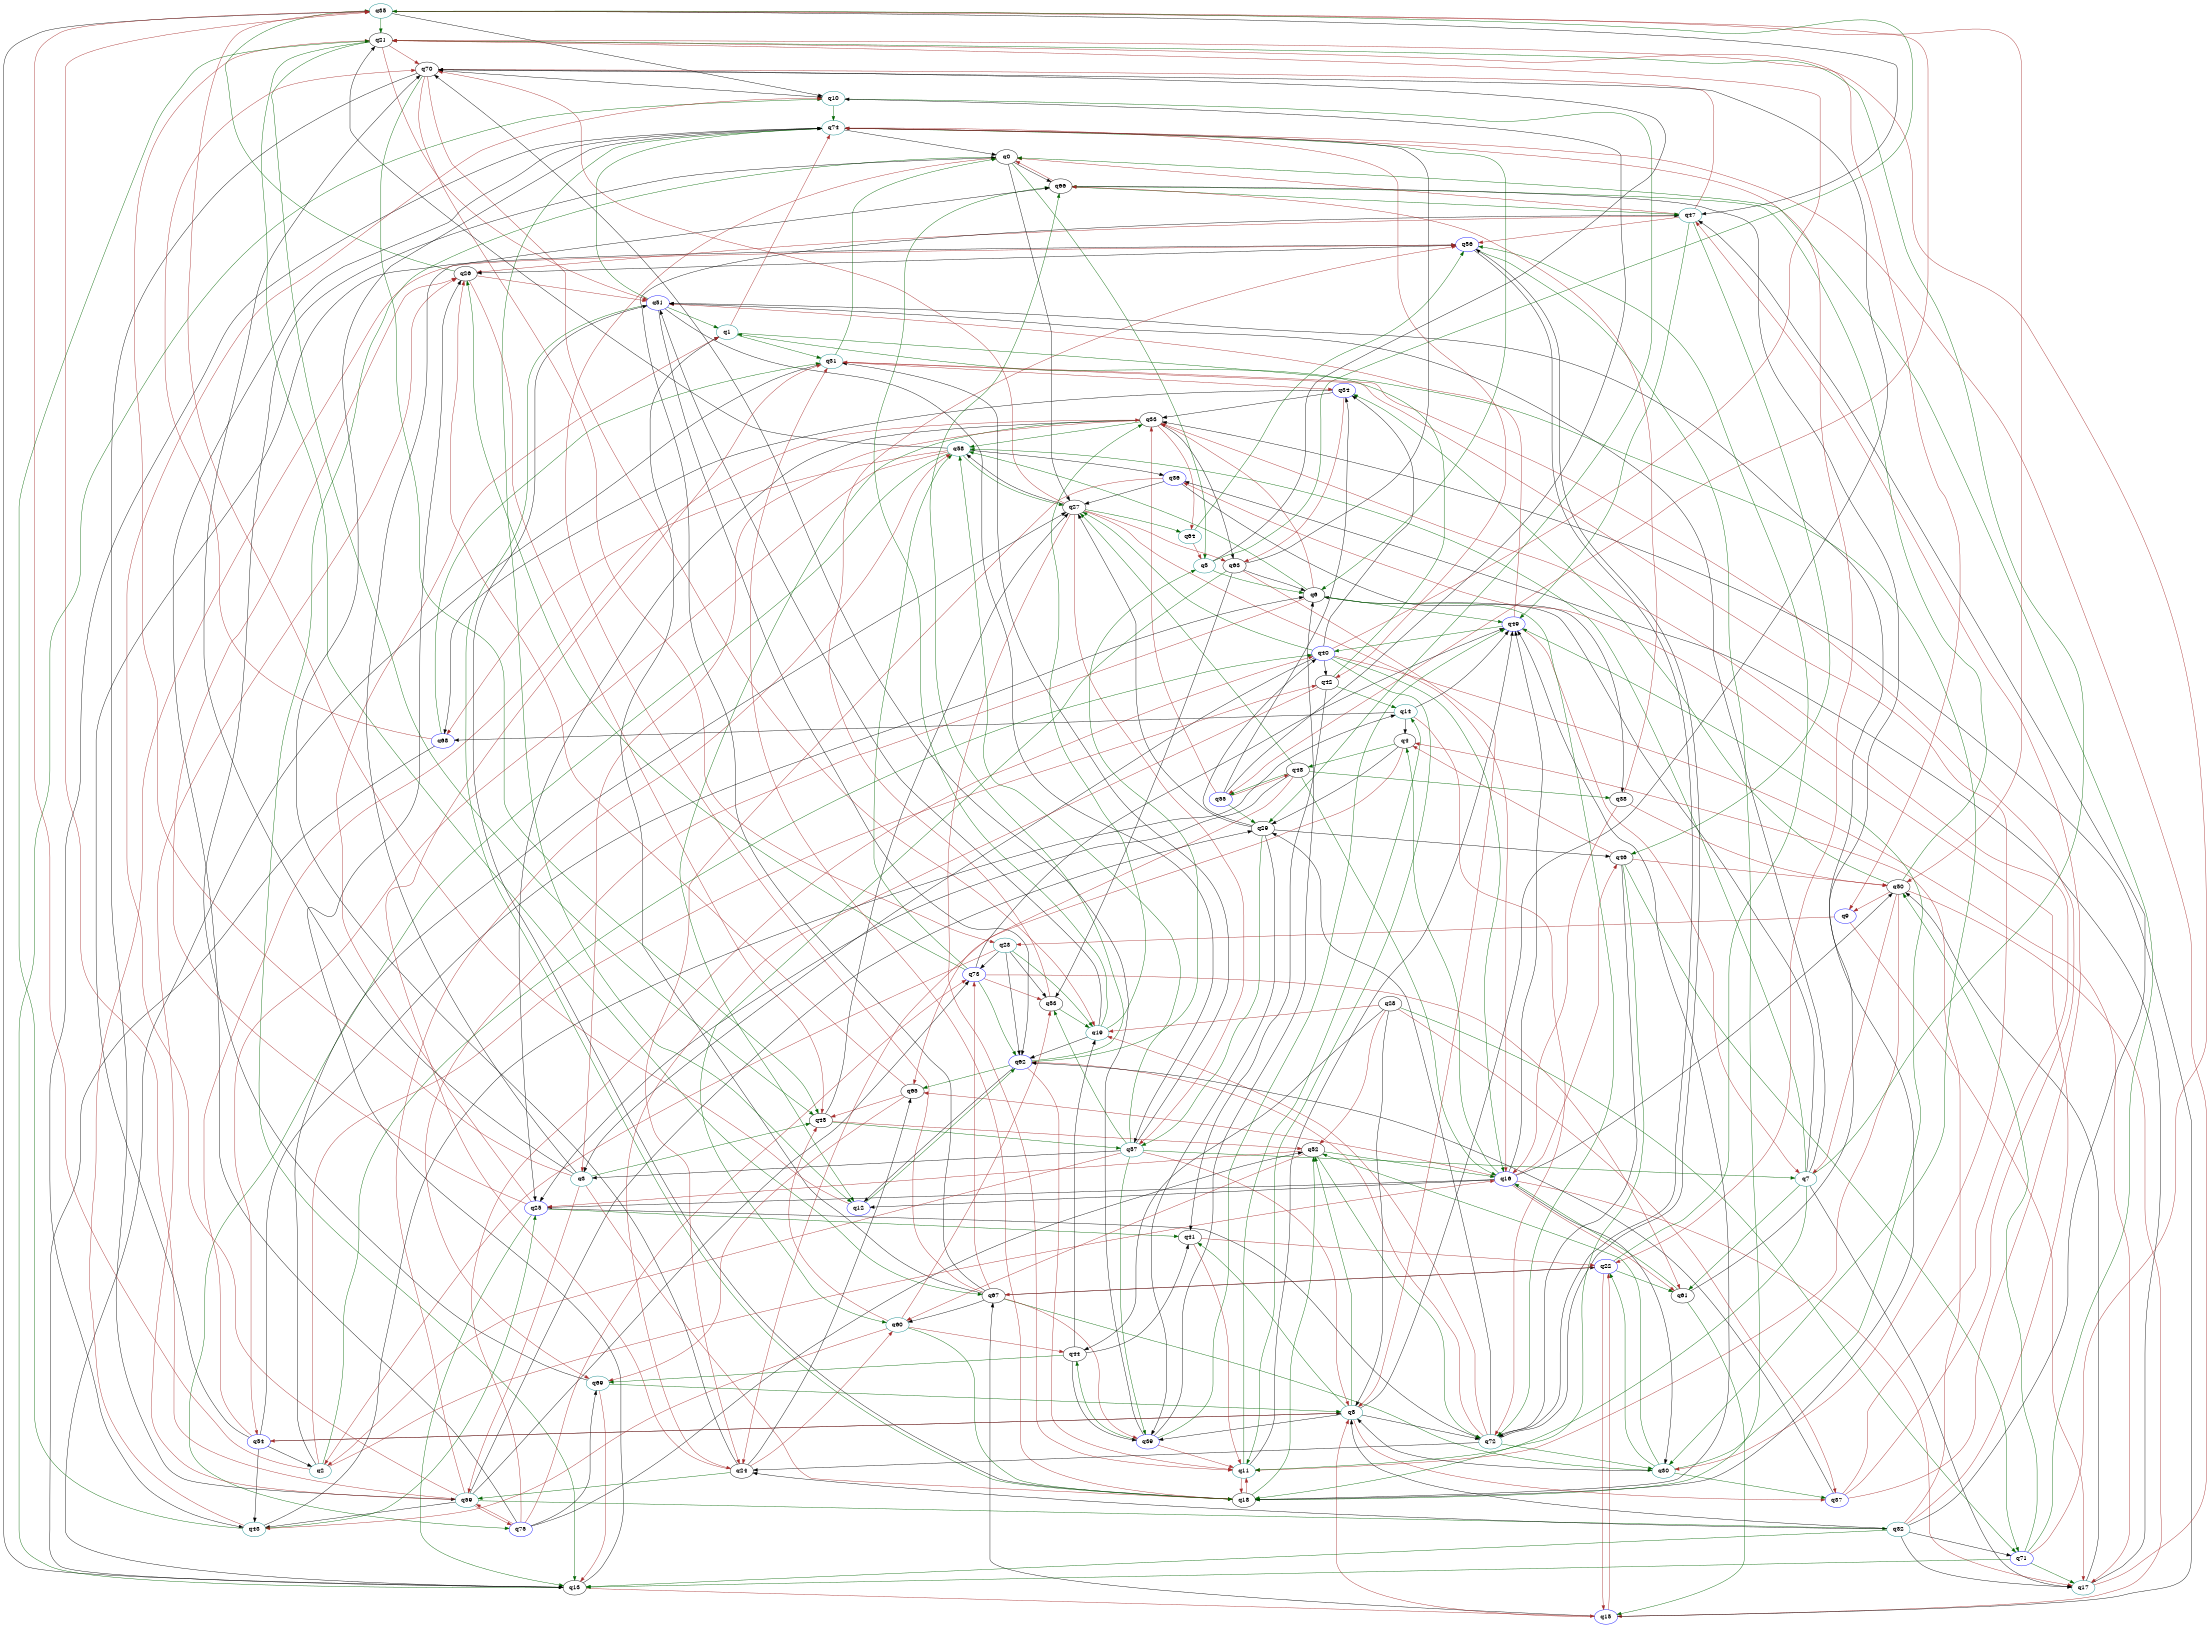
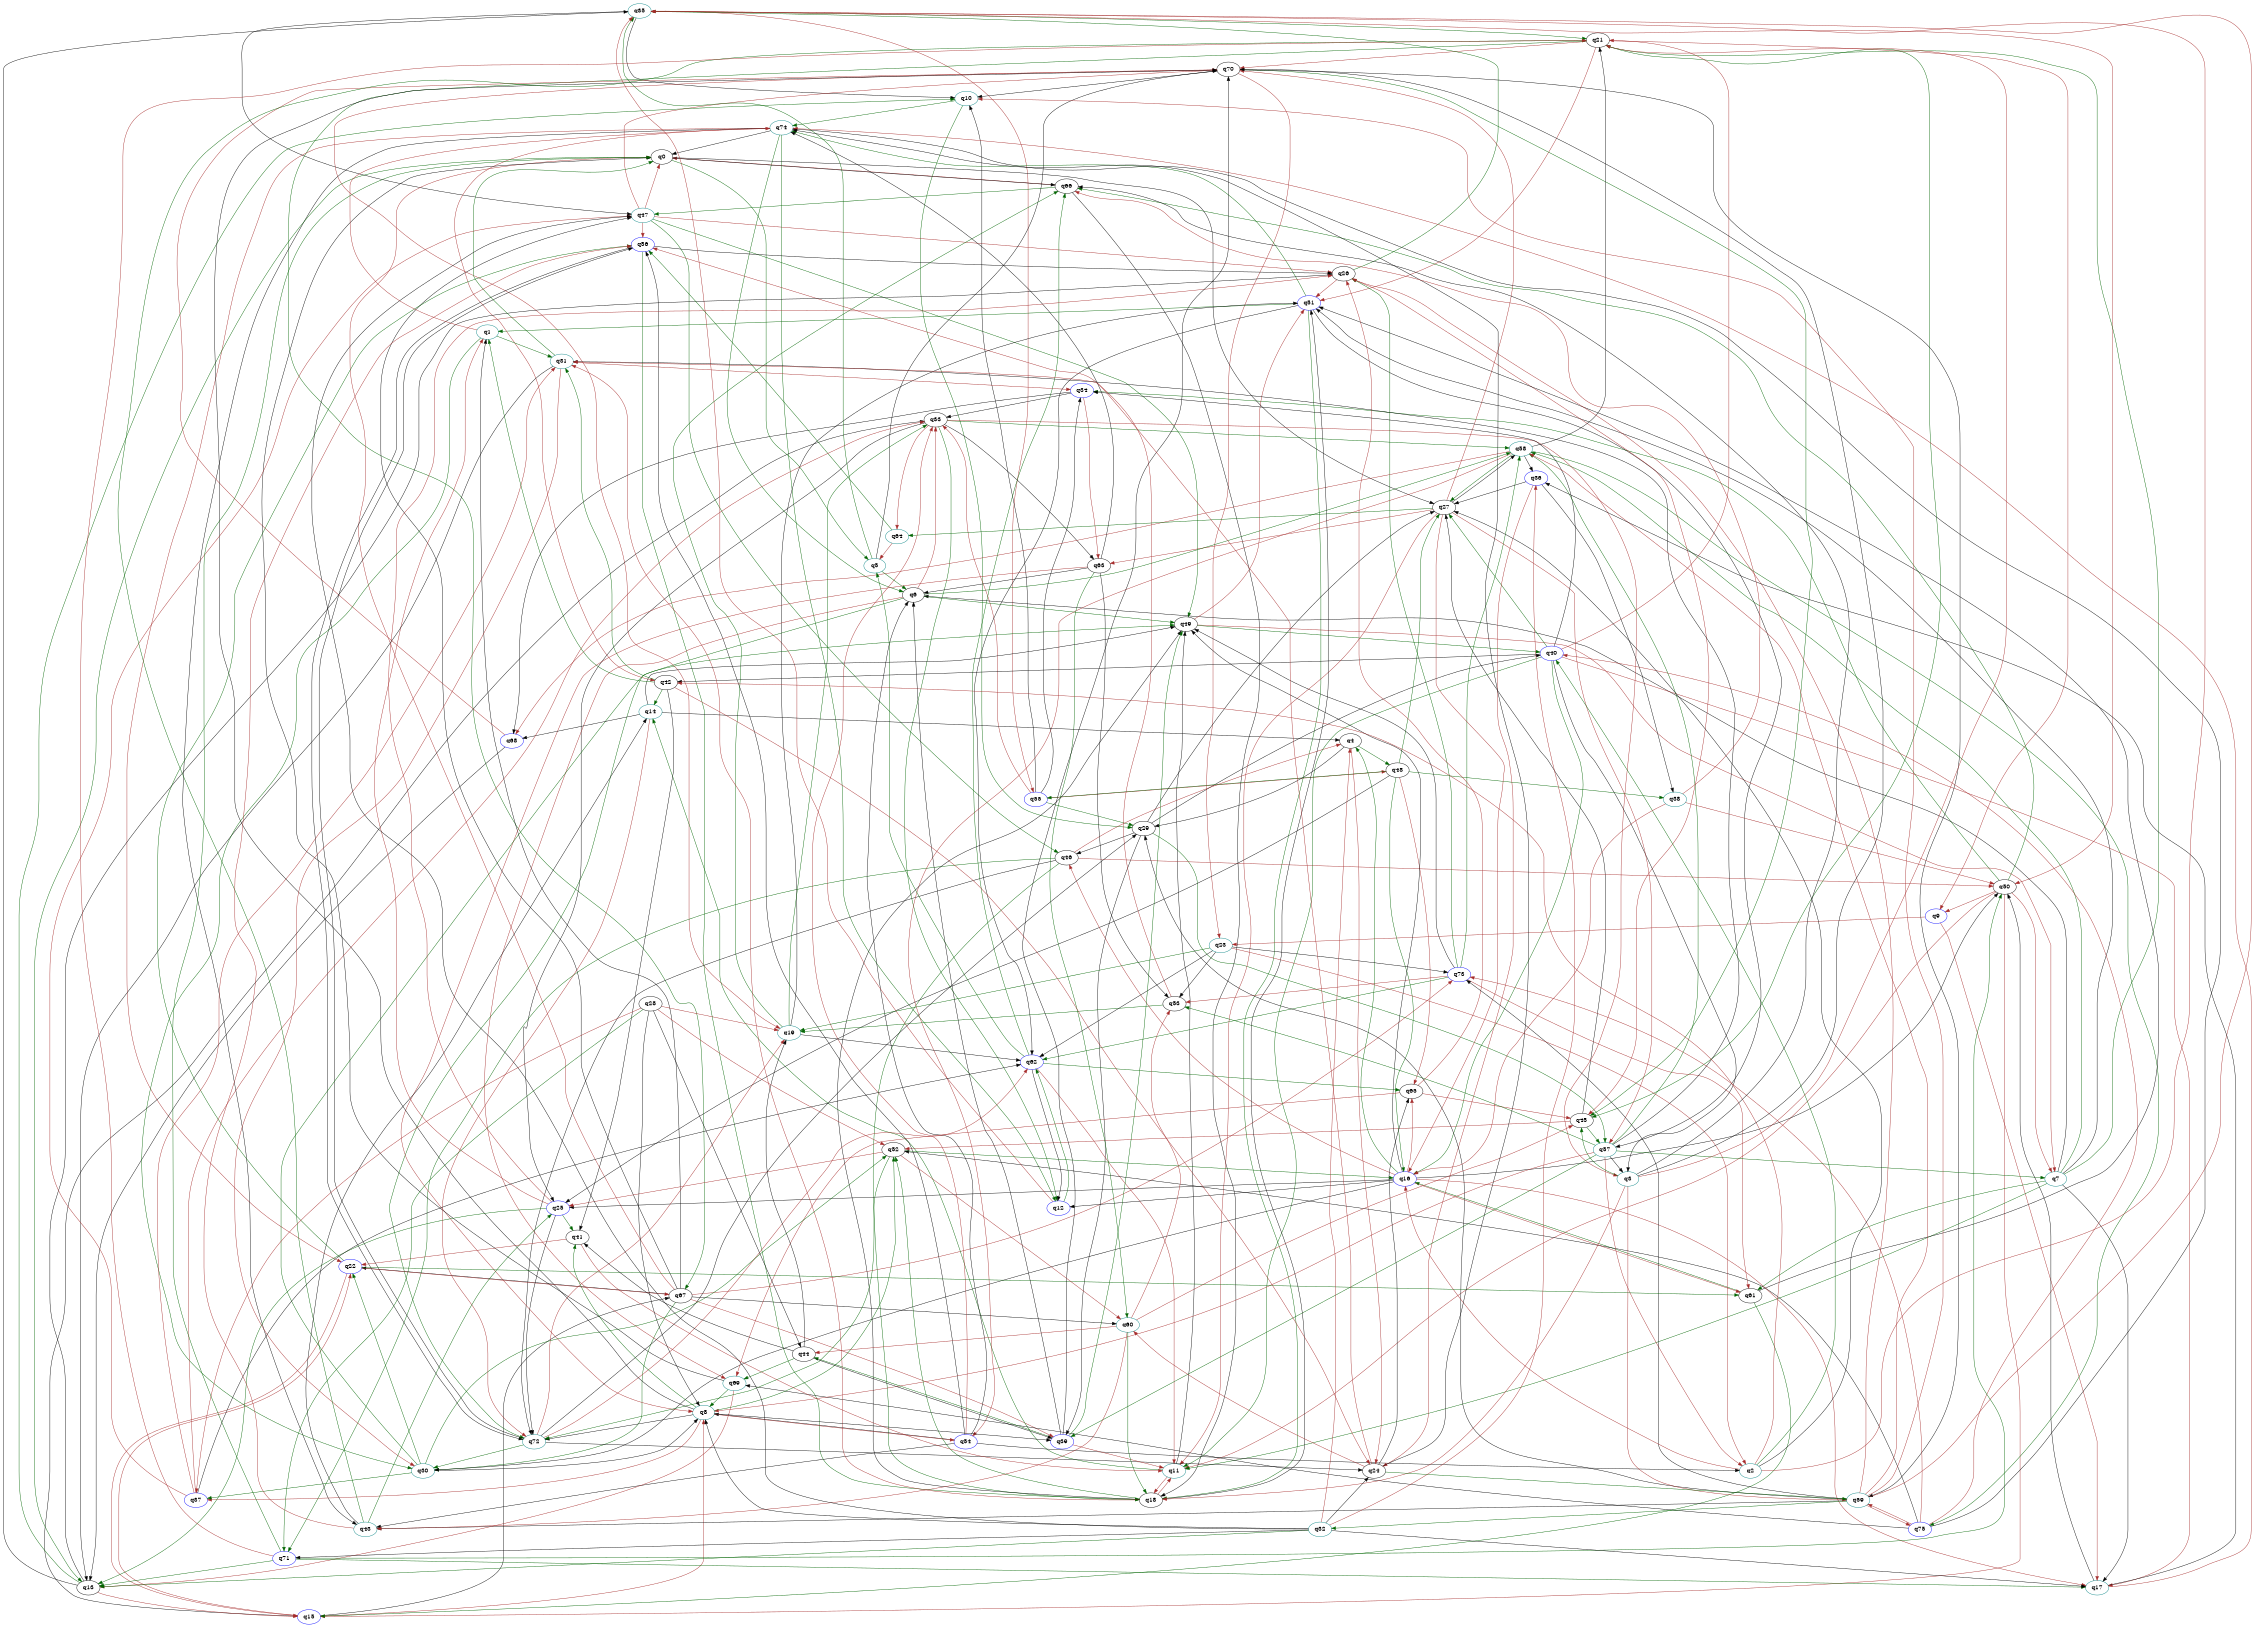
  digraph {
    node [color=black]
    edge [color=brown]
    q35 [color=teal initial=1]
    q21
    q10 [color=teal]
    q50
    q47 [color=teal]
    q55 [color=blue]
    q70
    q45
    q51 [color=blue]
    q9 [color=blue]
    q67
    q74 [color=teal]
    q29
    q66
    q15 [color=blue]
    q11 [color=teal]
    q34 [color=blue]
    q7 [color=teal]
-   q49 [color=blue]
+   q49
    q26
    q0
    q46
    q56 [color=blue]
    q48
    q33
    q73 [color=blue final=1]
    q58 [color=teal]
    q61
    q62 [color=blue]
    q53
    q40 [color=blue]
    q27
    q75 [color=blue]
    q54 [color=blue]
    q68 [color=blue]
    q36 [color=blue]
    q16 [color=blue]
    q5 [color=teal]
    q12 [color=blue]
    q65
    q19 [color=teal]
    q13
    q6
    q57 [color=teal]
    q63
    q64 [color=teal]
    q18
    q59 [color=teal]
    q23 [color=teal]
    q69 [color=teal]
    q72 [color=teal]
    q8 [color=teal]
    q22 [color=blue]
    q30 [color=teal]
    q4
    q17 [color=teal]
    q25 [color=blue]
    q14 [color=teal]
    q31 [color=teal]
    q2 [color=teal]
    q3 [color=teal]
    q39 [color=blue]
    q60 [color=teal]
    q52
    q1 [color=teal]
    q37 [color=blue]
    q42
    q43 [color=teal]
    q41
    q24
    q71 [color=blue]
    q32 [color=teal]
-   q38
+   q38 [color=teal]
    q44
    q28
    q35 -> q21 [color=darkgreen]
    q35 -> q10 [color=black]
    q35 -> q50
    q35 -> q47 [color=black]
    q35 -> q55
    q21 -> q70
    q21 -> q45 [color=darkgreen]
    q21 -> q51
    q21 -> q9
    q21 -> q67 [color=darkgreen]
    q10 -> q74 [color=darkgreen]
    q10 -> q29 [color=darkgreen]
    q50 -> q9
    q50 -> q66 [color=darkgreen]
    q50 -> q15
    q50 -> q11
    q50 -> q34 [color=darkgreen]
    q50 -> q7
    q47 -> q70
    q47 -> q49 [color=darkgreen]
    q47 -> q26
    q47 -> q0
    q47 -> q46 [color=darkgreen]
    q47 -> q56
    q55 -> q10 [color=black]
    q55 -> q29 [color=darkgreen]
    q55 -> q34 [color=black]
    q55 -> q48
    q55 -> q33
    q70 -> q10 [color=black]
    q70 -> q45 [color=darkgreen]
    q70 -> q19
    q70 -> q59 [color=black]
    q70 -> q23
    q45 -> q27 [color=black]
    q45 -> q57 [color=darkgreen]
    q45 -> q52
    q51 -> q74 [color=darkgreen]
    q51 -> q62 [color=black]
    q51 -> q57 [color=black]
    q51 -> q18 [color=darkgreen]
    q51 -> q1 [color=darkgreen]
    q9 -> q23
    q9 -> q17
    q67 -> q47 [color=black]
    q67 -> q0
    q67 -> q73
    q67 -> q22 [color=black]
    q67 -> q30 [color=darkgreen]
    q67 -> q39
    q67 -> q60 [color=black]
    q67 -> q1 [color=black]
    q74 -> q0 [color=black]
    q74 -> q12 [color=darkgreen]
    q74 -> q6 [color=darkgreen]
    q74 -> q22
    q74 -> q42
    q74 -> q43 [color=black]
    q29 -> q46 [color=black]
    q29 -> q40 [color=black]
    q29 -> q27 [color=black]
    q29 -> q57 [color=darkgreen]
    q29 -> q39 [color=black]
    q66 -> q47 [color=darkgreen]
    q66 -> q0
    q66 -> q18 [color=black]
    q15 -> q67 [color=black]
    q15 -> q33 [color=black]
    q15 -> q8
    q15 -> q22
    q11 -> q49 [color=black]
    q11 -> q18
    q11 -> q14 [color=darkgreen]
    q34 -> q33 [color=black]
    q34 -> q68 [color=black]
    q34 -> q63
    q7 -> q21 [color=darkgreen]
    q7 -> q51 [color=black]
    q7 -> q11 [color=darkgreen]
    q7 -> q58 [color=darkgreen]
    q7 -> q61 [color=darkgreen]
    q7 -> q6 [color=black]
    q7 -> q17 [color=black]
    q49 -> q51
    q49 -> q7
    q49 -> q40 [color=darkgreen]
    q26 -> q35 [color=darkgreen]
    q26 -> q45
    q26 -> q51
    q0 -> q66 [color=black]
    q0 -> q27 [color=black]
    q0 -> q5 [color=darkgreen]
    q0 -> q13 [color=darkgreen]
    q46 -> q50
    q46 -> q18 [color=darkgreen]
    q46 -> q72 [color=black]
    q46 -> q4
    q46 -> q71 [color=darkgreen]
    q56 -> q26 [color=black]
    q56 -> q18 [color=darkgreen]
    q56 -> q72 [color=black]
    q48 -> q55 [color=darkgreen]
    q48 -> q27 [color=darkgreen]
    q48 -> q16 [color=darkgreen]
    q48 -> q65
    q48 -> q25 [color=black]
    q48 -> q38 [color=darkgreen]
    q33 -> q58 [color=darkgreen]
    q33 -> q12 [color=darkgreen]
    q33 -> q63 [color=black]
    q33 -> q64
    q33 -> q25 [color=black]
    q33 -> q3
    q73 -> q49 [color=black]
    q73 -> q26 [color=darkgreen]
    q73 -> q58 [color=darkgreen]
    q73 -> q61
    q73 -> q62 [color=darkgreen]
    q73 -> q53
    q58 -> q21 [color=black]
    q58 -> q27 [color=darkgreen]
    q58 -> q75 [color=darkgreen]
    q58 -> q54
    q58 -> q68
    q58 -> q36 [color=black]
    q61 -> q51 [color=black]
    q61 -> q15 [color=darkgreen]
    q61 -> q16 [color=darkgreen]
    q62 -> q66 [color=darkgreen]
    q62 -> q11
    q62 -> q5 [color=darkgreen]
    q62 -> q12 [color=black]
    q62 -> q65 [color=darkgreen]
    q53 -> q56
    q53 -> q19 [color=darkgreen]
    q40 -> q21
    q40 -> q11 [color=darkgreen]
    q40 -> q34 [color=black]
    q40 -> q27 [color=darkgreen]
    q40 -> q16 [color=darkgreen]
    q40 -> q17
    q40 -> q3 [color=black]
    q40 -> q42 [color=black]
    q27 -> q70
    q27 -> q11
    q27 -> q58 [color=black]
    q27 -> q16
    q27 -> q57
    q27 -> q63
    q27 -> q64 [color=darkgreen]
    q75 -> q74 [color=black]
    q75 -> q73
    q75 -> q40
    q75 -> q59
    q75 -> q69 [color=black]
    q75 -> q52 [color=black]
    q54 -> q56 [color=black]
    q54 -> q33
    q54 -> q6 [color=black]
    q54 -> q8 [color=black]
    q54 -> q2 [color=black]
    q54 -> q43 [color=black]
    q68 -> q70
    q68 -> q13 [color=black]
    q36 -> q27 [color=black]
    q36 -> q24
    q36 -> q38 [color=black]
    q16 -> q50 [color=black]
    q16 -> q49 [color=black]
    q16 -> q46
    q16 -> q61
    q16 -> q12 [color=black]
    q16 -> q65
    q16 -> q30 [color=black]
    q16 -> q4 [color=darkgreen]
    q16 -> q17
    q16 -> q25 [color=black]
    q5 -> q35 [color=darkgreen]
    q5 -> q70 [color=black]
    q5 -> q6 [color=darkgreen]
    q12 -> q35
    q12 -> q62 [color=darkgreen]
    q65 -> q45
    q65 -> q26
    q65 -> q69
    q19 -> q51 [color=black]
    q19 -> q66 [color=darkgreen]
    q19 -> q33 [color=darkgreen]
    q19 -> q62 [color=black]
    q13 -> q35 [color=black]
    q13 -> q10 [color=darkgreen]
    q13 -> q15
    q13 -> q26 [color=black]
    q6 -> q49 [color=darkgreen]
    q6 -> q33
    q6 -> q58 [color=darkgreen]
    q6 -> q69
    q6 -> q72 [color=darkgreen]
    q57 -> q7 [color=darkgreen]
    q57 -> q58 [color=darkgreen]
    q57 -> q53 [color=darkgreen]
    q57 -> q8
    q57 -> q31 [color=black]
    q57 -> q2
    q57 -> q3 [color=black]
    q57 -> q39 [color=darkgreen]
    q63 -> q74 [color=black]
    q63 -> q53 [color=black]
    q63 -> q6 [color=black]
    q63 -> q8
    q63 -> q60 [color=darkgreen]
    q64 -> q56 [color=darkgreen]
    q64 -> q5
    q18 -> q51 [color=black]
    q18 -> q11
    q18 -> q49 [color=black]
    q18 -> q31
    q18 -> q52 [color=darkgreen]
    q59 -> q35
    q59 -> q10
    q59 -> q29 [color=black]
    q59 -> q26
    q59 -> q73 [color=black]
    q59 -> q58
    q59 -> q75
    q59 -> q43 [color=black]
    q59 -> q32 [color=darkgreen]
    q23 -> q73 [color=black]
    q23 -> q62 [color=black]
    q23 -> q53 [color=black]
    q23 -> q19 [color=darkgreen]
    q23 -> q2
    q69 -> q0 [color=black]
    q69 -> q13
    q69 -> q8 [color=darkgreen]
    q72 -> q29 [color=black]
    q72 -> q56 [color=black]
    q72 -> q62
    q72 -> q19
    q72 -> q30 [color=darkgreen]
    q72 -> q24 [color=black]
    q8 -> q70 [color=black]
    q8 -> q54
    q8 -> q72 [color=black]
    q8 -> q39 [color=black]
    q8 -> q52 [color=darkgreen]
    q8 -> q37
    q8 -> q41 [color=darkgreen]
    q22 -> q67
    q22 -> q15
    q22 -> q56 [color=darkgreen]
    q22 -> q61 [color=darkgreen]
    q30 -> q49 [color=darkgreen]
    q30 -> q8 [color=black]
    q30 -> q22 [color=darkgreen]
    q30 -> q52 [color=darkgreen]
    q30 -> q37 [color=darkgreen]
    q4 -> q29 [color=black]
    q4 -> q48 [color=darkgreen]
    q4 -> q24
    q17 -> q50 [color=black]
    q17 -> q74
    q17 -> q36 [color=black]
    q25 -> q26
    q25 -> q13 [color=darkgreen]
    q25 -> q72 [color=black]
    q25 -> q1
    q25 -> q41 [color=darkgreen]
    q14 -> q49 [color=black]
    q14 -> q68 [color=black]
    q14 -> q72
    q14 -> q4 [color=black]
    q31 -> q34
    q31 -> q0 [color=darkgreen]
    q31 -> q13 [color=black]
    q31 -> q30
    q2 -> q35
    q2 -> q40 [color=darkgreen]
    q2 -> q27 [color=black]
    q2 -> q16
    q2 -> q42
    q3 -> q21
    q3 -> q70 [color=black]
    q3 -> q45 [color=darkgreen]
    q3 -> q66 [color=black]
    q3 -> q18
    q3 -> q59
    q39 -> q70 [color=black]
    q39 -> q11
    q39 -> q49 [color=darkgreen]
    q39 -> q6 [color=black]
    q39 -> q44 [color=darkgreen]
    q60 -> q45
    q60 -> q53
    q60 -> q18 [color=darkgreen]
    q60 -> q43
    q60 -> q44
    q52 -> q16 [color=darkgreen]
    q52 -> q72 [color=darkgreen]
    q52 -> q25
    q52 -> q60
    q1 -> q74
    q1 -> q30 [color=darkgreen]
    q1 -> q31 [color=darkgreen]
    q37 -> q47
    q37 -> q33
    q37 -> q62 [color=black]
    q37 -> q31
    q42 -> q14 [color=darkgreen]
-   q68 -> q31 [color=darkgreen]
+   q42 -> q31 [color=darkgreen]
    q42 -> q1 [color=darkgreen]
    q42 -> q41 [color=black]
    q42 -> q24
    q43 -> q21 [color=darkgreen]
    q43 -> q56
    q43 -> q25 [color=darkgreen]
    q43 -> q14 [color=black]
    q41 -> q11
    q41 -> q22
    q24 -> q74 [color=black]
    q24 -> q65 [color=black]
    q24 -> q59 [color=darkgreen]
    q24 -> q31
    q24 -> q60
    q71 -> q21
    q71 -> q50 [color=darkgreen]
    q71 -> q0 [color=darkgreen]
    q71 -> q13 [color=darkgreen]
    q71 -> q17 [color=darkgreen]
    q32 -> q47 [color=black]
    q32 -> q36
    q32 -> q13 [color=darkgreen]
    q32 -> q8 [color=black]
    q32 -> q4
    q32 -> q17 [color=black]
    q32 -> q24 [color=black]
    q32 -> q71 [color=black]
    q38 -> q50
    q38 -> q66
    q38 -> q16
    q44 -> q19 [color=black]
    q44 -> q69 [color=darkgreen]
    q44 -> q39 [color=black]
    q44 -> q41 [color=black]
    q28 -> q19
    q28 -> q8 [color=black]
    q28 -> q52
    q28 -> q37
    q28 -> q71 [color=darkgreen]
    q28 -> q44 [color=black]
  }
